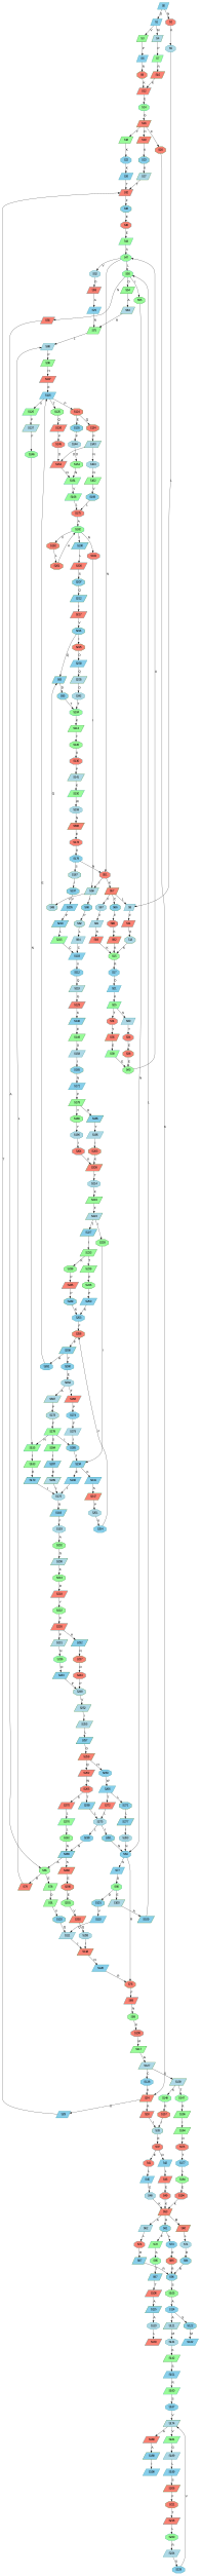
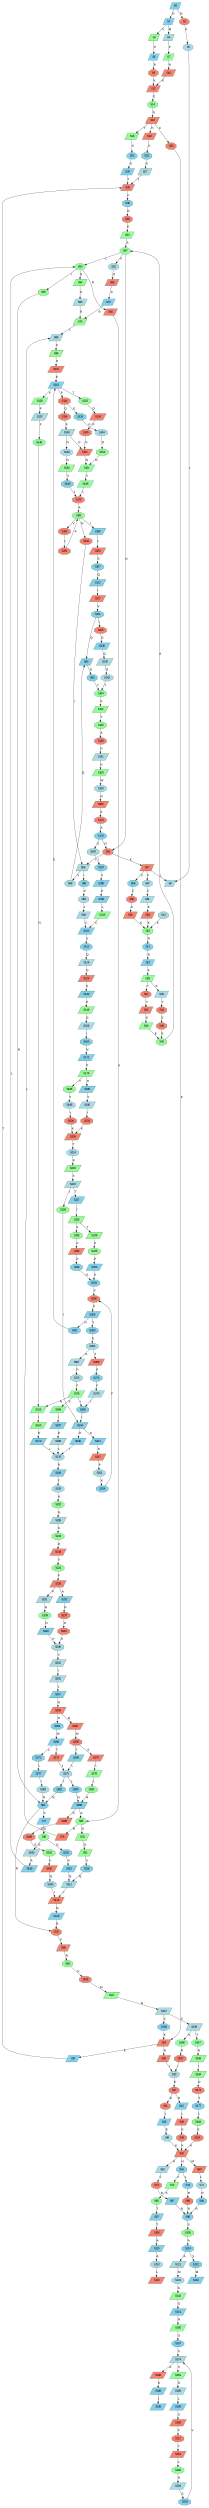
  strict digraph {
    fontname="Liberation Sans"
    node [color=teal fillcolor=skyblue fontname="Liberation Sans" shape=parallelogram style=filled]
    edge [fontname="Liberation Sans"]
    S0
    S1
    S2 [fillcolor=salmon shape=octagon]
    S3 [color=darkgreen fillcolor=palegreen]
    S4 [color=darkgreen fillcolor=lightblue]
    S5 [fillcolor=lightblue shape=octagon]
    S6
    S7 [fillcolor=palegreen]
    S8 [fillcolor=lightblue]
    S9 [color=darkgreen fillcolor=salmon shape=octagon]
    S10 [color=darkgreen fillcolor=salmon]
-   S11 [fillcolor=salmon]
    S12 [fillcolor=salmon]
    S13 [color=darkgreen fillcolor=lightblue shape=octagon]
    S14 [fillcolor=palegreen shape=octagon]
    S15 [color=darkgreen fillcolor=palegreen shape=octagon]
    S16 [color=darkgreen fillcolor=salmon]
    S17 [shape=octagon]
    S18 [color=darkgreen fillcolor=palegreen]
    S19 [color=darkgreen fillcolor=salmon]
    S20 [color=darkgreen fillcolor=salmon shape=octagon]
    S21
    S22 [shape=octagon]
    S23 [color=darkgreen shape=octagon]
    S24 [color=darkgreen fillcolor=salmon]
    S25 [fillcolor=palegreen]
    S26
    S27 [color=darkgreen fillcolor=lightblue]
    S28 [fillcolor=salmon]
    S29
    S30 [fillcolor=lightblue]
    S31 [fillcolor=salmon shape=octagon]
    S32 [fillcolor=salmon]
    S33 [color=darkgreen fillcolor=lightblue shape=octagon]
    S34 [fillcolor=salmon shape=octagon]
    S35 [color=darkgreen fillcolor=salmon]
    S36 [color=darkgreen shape=octagon]
    S37 [fillcolor=salmon shape=octagon]
    S38 [color=darkgreen fillcolor=salmon shape=octagon]
    S39 [fillcolor=palegreen]
    S40 [fillcolor=salmon shape=octagon]
    S41 [fillcolor=salmon shape=octagon]
    S42
    S43 [color=darkgreen fillcolor=palegreen shape=octagon]
    S44 [fillcolor=palegreen]
    S45
    S46 [fillcolor=salmon]
    S47 [fillcolor=palegreen shape=octagon]
    S48 [fillcolor=lightblue shape=octagon]
    S49 [fillcolor=salmon shape=octagon]
    S50 [fillcolor=palegreen shape=octagon]
    S51 [fillcolor=salmon shape=octagon]
    S52 [fillcolor=lightblue shape=octagon]
    S53 [color=darkgreen fillcolor=salmon]
    S54 [color=darkgreen fillcolor=palegreen]
    S55 [color=darkgreen fillcolor=palegreen shape=octagon]
    S56 [fillcolor=salmon]
    S57 [color=darkgreen fillcolor=salmon]
    S58 [color=darkgreen fillcolor=lightblue]
    S59 [fillcolor=salmon]
    S60 [color=darkgreen fillcolor=salmon]
    S61 [color=darkgreen shape=octagon]
    S62 [fillcolor=lightblue]
    S63 [color=darkgreen fillcolor=lightblue]
    S64 [shape=octagon]
    S65 [color=darkgreen fillcolor=palegreen shape=octagon]
    S66 [color=darkgreen shape=octagon]
    S67 [fillcolor=lightblue shape=octagon]
    S68 [color=darkgreen shape=octagon]
    S69 [color=darkgreen fillcolor=lightblue shape=octagon]
    S70
    S71 [fillcolor=lightblue shape=octagon]
    S72 [fillcolor=palegreen]
    S73 [shape=octagon]
    S74 [fillcolor=salmon shape=octagon]
    S75 [color=darkgreen fillcolor=palegreen]
    S76 [color=darkgreen fillcolor=salmon shape=octagon]
    S77
    S78 [color=darkgreen fillcolor=palegreen]
    S79 [color=darkgreen fillcolor=salmon]
    S80 [fillcolor=salmon shape=octagon]
    S81 [fillcolor=lightblue]
    S82 [color=darkgreen fillcolor=lightblue shape=octagon]
    S83 [color=darkgreen]
    S84 [color=darkgreen shape=octagon]
    S85 [fillcolor=palegreen shape=octagon]
    S86 [color=darkgreen fillcolor=salmon shape=octagon]
    S87 [color=darkgreen]
    S88 [fillcolor=lightblue]
    S89 [fillcolor=salmon]
    S90 [fillcolor=palegreen shape=octagon]
    S91 [color=darkgreen fillcolor=palegreen]
    S92 [color=darkgreen fillcolor=salmon]
    S93 [fillcolor=salmon]
    S94 [fillcolor=lightblue]
    S95 [color=darkgreen shape=octagon]
    S96 [color=darkgreen shape=octagon]
    S97 [color=darkgreen]
    S98 [color=darkgreen fillcolor=palegreen]
    S99 [color=darkgreen fillcolor=palegreen shape=octagon]
    S100 [color=darkgreen fillcolor=lightblue]
    S101 [color=darkgreen shape=octagon]
    S102 [color=darkgreen shape=octagon]
    S103
    S104 [fillcolor=palegreen shape=octagon]
    S105 [color=darkgreen fillcolor=palegreen shape=octagon]
    S106 [fillcolor=salmon]
    S107 [fillcolor=salmon]
    S108 [fillcolor=salmon shape=octagon]
    S109 [color=darkgreen]
    S110
    S111 [fillcolor=lightblue]
    S112 [shape=octagon]
    S113 [color=darkgreen fillcolor=palegreen]
    S114 [shape=octagon]
    S115 [color=darkgreen]
    S116
    S117 [color=darkgreen fillcolor=palegreen]
    S118 [color=darkgreen fillcolor=salmon]
    S119 [color=darkgreen fillcolor=lightblue]
    S120 [color=darkgreen fillcolor=palegreen shape=octagon]
    S121 [color=darkgreen fillcolor=lightblue]
    S122 [color=darkgreen shape=octagon]
    S123 [fillcolor=lightblue shape=octagon]
    S124 [color=darkgreen fillcolor=salmon shape=octagon]
    S125 [color=darkgreen fillcolor=palegreen shape=octagon]
    S126 [fillcolor=palegreen]
    S127 [color=darkgreen fillcolor=lightblue]
    S128
    S129 [fillcolor=salmon]
    S130 [fillcolor=salmon shape=octagon]
    S131 [fillcolor=lightblue shape=octagon]
    S132
    S133 [fillcolor=salmon]
    S134 [color=darkgreen fillcolor=salmon shape=octagon]
    S135 [color=darkgreen shape=octagon]
    S136 [fillcolor=salmon]
    S137 [color=darkgreen fillcolor=lightblue]
    S138 [shape=octagon]
    S139 [color=darkgreen fillcolor=lightblue]
    S140 [color=darkgreen]
    S141 [color=darkgreen fillcolor=lightblue]
    S142 [color=darkgreen fillcolor=palegreen]
    S143 [color=darkgreen fillcolor=lightblue]
    S144 [fillcolor=lightblue shape=octagon]
    S145 [fillcolor=salmon shape=octagon]
    S146 [fillcolor=palegreen shape=octagon]
    S147 [fillcolor=palegreen shape=octagon]
    S148 [fillcolor=palegreen shape=octagon]
    S149 [color=darkgreen fillcolor=palegreen]
    S150 [fillcolor=palegreen]
    S151
    S152 [fillcolor=salmon]
    S153 [fillcolor=lightblue shape=octagon]
    S154 [color=darkgreen fillcolor=palegreen shape=octagon]
    S155 [fillcolor=palegreen]
    S156 [color=darkgreen fillcolor=palegreen]
    S157 [color=darkgreen fillcolor=salmon shape=octagon]
    S158 [fillcolor=lightblue]
    S159 [fillcolor=lightblue shape=octagon]
    S160 [fillcolor=palegreen]
    S161 [fillcolor=palegreen]
    S162 [color=darkgreen fillcolor=palegreen]
    S163 [color=darkgreen fillcolor=palegreen]
    S164 [color=darkgreen fillcolor=palegreen]
    S165 [color=darkgreen shape=octagon]
    n167 [color=darkgreen fillcolor=salmon label=S666]
    S167 [shape=octagon]
    S168 [fillcolor=palegreen]
    S169 [color=darkgreen shape=octagon]
    S170 [color=darkgreen]
    S171 [fillcolor=salmon shape=octagon]
    S172
    S173 [fillcolor=salmon shape=octagon]
    S174 [color=darkgreen fillcolor=lightblue]
    S175 [fillcolor=salmon shape=octagon]
    S176 [fillcolor=lightblue shape=octagon]
    S177 [shape=octagon]
    S178 [color=darkgreen fillcolor=palegreen]
    S179 [shape=octagon]
    S180 [fillcolor=salmon]
    S181 [fillcolor=palegreen]
    S182 [fillcolor=palegreen shape=octagon]
    S183 [color=darkgreen]
    S184 [color=darkgreen fillcolor=palegreen shape=octagon]
    S185 [color=darkgreen]
    S186 [color=darkgreen fillcolor=palegreen shape=octagon]
    S187 [color=darkgreen fillcolor=lightblue shape=octagon]
    S188 [color=darkgreen]
    S189 [fillcolor=lightblue]
    S190 [color=darkgreen]
    S191 [fillcolor=salmon shape=octagon]
    S192 [color=darkgreen fillcolor=salmon shape=octagon]
    S193 [fillcolor=lightblue shape=octagon]
    S194 [fillcolor=salmon shape=octagon]
    S195 [fillcolor=lightblue]
    S196 [fillcolor=lightblue shape=octagon]
    S197 [color=darkgreen shape=octagon]
    S198
    S199
    S200 [fillcolor=salmon]
    S201 [color=darkgreen fillcolor=salmon shape=octagon]
    S202 [color=darkgreen fillcolor=palegreen shape=octagon]
    S203 [color=darkgreen fillcolor=salmon shape=octagon]
    S204 [fillcolor=salmon shape=octagon]
    S205
    S206 [color=darkgreen fillcolor=salmon]
    S207 [color=darkgreen shape=octagon]
    S208 [color=darkgreen fillcolor=lightblue]
    S209 [color=darkgreen fillcolor=salmon]
    S210 [color=darkgreen]
    S211 [color=darkgreen fillcolor=salmon shape=octagon]
    S212 [color=darkgreen]
    S213 [color=darkgreen fillcolor=palegreen shape=octagon]
    S214 [fillcolor=lightblue shape=octagon]
    S215 [fillcolor=palegreen]
    S216 [fillcolor=salmon]
    S217 [fillcolor=salmon]
    S218 [fillcolor=salmon]
    S219 [color=darkgreen fillcolor=palegreen]
    S220 [fillcolor=palegreen shape=octagon]
    S221 [color=darkgreen shape=octagon]
    S222 [color=darkgreen fillcolor=palegreen shape=octagon]
    S223 [color=darkgreen fillcolor=lightblue]
    S224 [fillcolor=lightblue]
    S225 [color=darkgreen fillcolor=salmon shape=octagon]
    S226 [fillcolor=salmon]
    S227 [color=darkgreen]
    S228 [color=darkgreen fillcolor=palegreen shape=octagon]
    S229 [shape=octagon]
    S230
    S231 [color=darkgreen fillcolor=lightblue]
    S232 [color=darkgreen]
    S233 [color=darkgreen fillcolor=palegreen]
    S234 [color=darkgreen]
    S235 [color=darkgreen fillcolor=lightblue]
    S236 [fillcolor=palegreen shape=octagon]
    S237 [color=darkgreen fillcolor=salmon shape=octagon]
    S238 [color=darkgreen fillcolor=palegreen shape=octagon]
    S239 [color=darkgreen fillcolor=palegreen]
    S240
    S241
    S242 [fillcolor=lightblue shape=octagon]
    S243 [color=darkgreen]
    S244 [fillcolor=salmon shape=octagon]
    S245 [fillcolor=salmon]
    S246 [color=darkgreen fillcolor=palegreen shape=octagon]
    S247 [color=darkgreen fillcolor=salmon]
    S248 [color=darkgreen fillcolor=lightblue shape=octagon]
    S249 [color=darkgreen shape=octagon]
    S250
    S251 [fillcolor=lightblue shape=octagon]
    S252 [color=darkgreen fillcolor=lightblue]
    S253 [shape=octagon]
    S254 [shape=octagon]
    S255 [color=darkgreen fillcolor=lightblue]
    S256 [color=darkgreen fillcolor=salmon shape=octagon]
    S257 [color=darkgreen]
    S258 [color=darkgreen]
    S259 [color=darkgreen fillcolor=salmon]
    S260 [shape=octagon]
    S261 [shape=octagon]
    S262 [fillcolor=salmon]
    S263 [shape=octagon]
    S264 [fillcolor=lightblue shape=octagon]
    S265 [fillcolor=salmon shape=octagon]
    S266
    n268 [color=darkgreen fillcolor=lightblue label=S567]
    S268 [fillcolor=salmon]
    S269 [color=darkgreen]
    S270 [fillcolor=salmon]
    S271 [color=darkgreen shape=octagon]
    S272 [fillcolor=salmon]
    S273 [color=darkgreen fillcolor=lightblue shape=octagon]
    S274 [shape=octagon]
    S275 [fillcolor=lightblue shape=octagon]
    S276 [fillcolor=palegreen]
    S277 [color=darkgreen]
    S278 [fillcolor=palegreen]
    S279 [fillcolor=lightblue]
    S280 [shape=octagon]
    S281 [color=darkgreen shape=octagon]
    S282 [color=darkgreen fillcolor=palegreen shape=octagon]
    S283 [fillcolor=lightblue shape=octagon]
    S284 [fillcolor=palegreen]
    S285 [color=darkgreen shape=octagon]
    S286 [color=darkgreen]
    S287 [color=darkgreen]
    S288 [color=darkgreen fillcolor=salmon]
    S289 [color=darkgreen fillcolor=lightblue]
    S290 [color=darkgreen fillcolor=salmon shape=octagon]
    S291 [color=darkgreen fillcolor=palegreen shape=octagon]
    S292 [color=darkgreen fillcolor=salmon]
    S293 [fillcolor=lightblue shape=octagon]
    S0 -> S1 [label=D]
    S0 -> S2 [label=N]
    S1 -> S3 [label=V]
    S1 -> S4 [label=M]
    S2 -> S5 [label=K]
    S3 -> S6 [label=P]
    S4 -> S7 [label=P]
    S5 -> S8 [label=L]
    S6 -> S9 [label=R]
    S7 -> S10 [label=R]
-   S8 -> S11 [label=F]
    S9 -> S12 [label=K]
    S10 -> S12 [label=K]
-   S11 -> S13 [label=K]
    S12 -> S14 [label=E]
    S13 -> S15 [label=K]
    S14 -> S16 [label=G]
    S15 -> S17 [label=R]
    S16 -> S18 [label=Y]
    S16 -> S19 [label=H]
    S16 -> S20 [label=C]
    S17 -> S21 [label=D]
    S18 -> S22 [label=K]
    S19 -> S23 [label=K]
    S20 -> S24 [label=K]
    S21 -> S25 [label=K]
    S22 -> S26 [label=K]
    S23 -> S27 [label=K]
    S24 -> S28 [label=R]
    S24 -> S29 [label=K]
    S25 -> S30 [label=S]
    S25 -> S31 [label=T]
    S26 -> S32 [label=T]
    S27 -> S32 [label=T]
    S28 -> S33 [label=I]
    S29 -> S32 [label=T]
    S30 -> S34 [label=Y]
    S31 -> S35 [label=Y]
    S32 -> S36 [label=F]
    S33 -> S37 [label=E]
    S34 -> S38 [label=E]
    S35 -> S39 [label=E]
    S36 -> S40 [label=E]
    S37 -> S41 [label=E]
    S37 -> S42 [label=D]
    S38 -> S43 [label=E]
    S39 -> S43 [label=E]
    S40 -> S44 [label=E]
    S41 -> S45 [label=L]
    S42 -> S46 [label=L]
    S43 -> S47 [label=A]
    S44 -> S47 [label=A]
    S45 -> S48 [label=E]
    S46 -> S49 [label=E]
    S47 -> S50 [label=L]
    S47 -> S51 [label=N]
    S47 -> S52 [label=V]
    S48 -> S53 [label=K]
    S49 -> S53 [label=K]
    S50 -> S54 [label=D]
    S50 -> S55 [label=I]
    S50 -> S56 [label=N]
    S51 -> S57 [label=K]
    S51 -> S58 [label=I]
    S52 -> S59 [label=D]
    S53 -> S60 [label=M]
    S53 -> S61 [label=H]
    S53 -> S62 [label=A]
    S54 -> S63 [label=A]
    S55 -> S64 [label=N]
    S56 -> S65 [label=A]
    S57 -> S8 [label=L]
    S57 -> S66 [label=C]
    S57 -> S67 [label=F]
    S58 -> S68 [label=I]
    S58 -> S69 [label=V]
    S59 -> S70 [label=A]
    S60 -> S71 [label=L]
    S61 -> S72 [label=F]
    S61 -> S73 [label=L]
    S62 -> S74 [label=L]
    S63 -> S75 [label=R]
    S64 -> S76 [label=R]
    S64 -> S77 [label=S]
    S65 -> S78 [label=E]
    S65 -> S79 [label=R]
    S66 -> S80 [label=F]
    S67 -> S81 [label=F]
    S68 -> S82 [label=P]
    S69 -> S83 [label=Q]
    S70 -> S75 [label=R]
    S71 -> S84 [label=R]
    S72 -> S85 [label=S]
    S73 -> S86 [label=R]
    S74 -> S87 [label=R]
    S75 -> S88 [label=L]
    S76 -> S89 [label=F]
    S77 -> S90 [label=D]
    S78 -> S91 [label=D]
    S79 -> S88 [label=L]
    S80 -> S92 [label=K]
    S81 -> S93 [label=K]
    S82 -> S94 [label=L]
    S83 -> S95 [label=D]
    S84 -> S96 [label=R]
    S85 -> S97 [label=T]
    S86 -> S96 [label=R]
    S87 -> S96 [label=R]
    S88 -> S98 [label=P]
    S89 -> S99 [label=N]
    S90 -> S100 [label=E]
    S90 -> S101 [label=D]
    S91 -> S102 [label=V]
    S92 -> S15 [label=K]
    S93 -> S15 [label=K]
    S94 -> S103 [label=C]
    S95 -> S104 [label=T]
    S96 -> S105 [label=S]
    S97 -> S106 [label=T]
    S98 -> S107 [label=H]
    S99 -> S108 [label=K]
    S100 -> S109 [label=A]
    S101 -> S110 [label=V]
    S102 -> S111 [label=Q]
    S103 -> S112 [label=V]
    S104 -> S113 [label=K]
    S105 -> S114 [label=A]
    S106 -> S115 [label=A]
    S107 -> S116 [label=E]
    S108 -> S117 [label=M]
    S109 -> S50 [label=L]
    S110 -> S111 [label=Q]
    S111 -> S118 [label=I]
    S112 -> S119 [label=Q]
    S113 -> S120 [label=T]
    S114 -> S121 [label=A]
    S114 -> S122 [label=S]
    S115 -> S123 [label=A]
    S116 -> S124 [label=P]
    S116 -> S125 [label=T]
    S116 -> S126 [label=V]
    S117 -> S127 [label=G]
    S118 -> S128 [label=N]
    S119 -> S129 [label=G]
    S120 -> S130 [label=A]
    S121 -> S131 [label=M]
    S122 -> S132 [label=M]
    S123 -> S133 [label=L]
    S124 -> S134 [label=Q]
    S124 -> S135 [label=E]
    S125 -> S136 [label=Q]
    S126 -> S137 [label=P]
    S127 -> S138 [label=C]
    S127 -> S139 [label=S]
    S128 -> S76 [label=R]
    S129 -> S140 [label=K]
    S130 -> S141 [label=P]
    S131 -> S142 [label=K]
    S134 -> S143 [label=P]
    S135 -> S144 [label=P]
    S136 -> S145 [label=P]
    S137 -> S146 [label=F]
    S138 -> S24 [label=K]
    S139 -> S147 [label=T]
    S139 -> S148 [label=K]
    S140 -> S149 [label=E]
    S141 -> S150 [label=K]
    S142 -> S151 [label=S]
    S143 -> S152 [label=D]
    S143 -> S153 [label=N]
    S144 -> S154 [label=D]
    S145 -> S152 [label=D]
    S146 -> S155 [label=N]
    S147 -> S156 [label=R]
    S148 -> S157 [label=R]
    S149 -> S158 [label=D]
    S150 -> S159 [label=W]
    S151 -> S160 [label=R]
    S152 -> S161 [label=N]
    S153 -> S162 [label=N]
    S154 -> S161 [label=N]
    S155 -> S163 [label=I]
    S156 -> S164 [label=I]
    S157 -> S33 [label=I]
    S158 -> S165 [label=I]
    S159 -> n167 [label=N]
    S160 -> S167 [label=S]
    S161 -> S168 [label=V]
    S162 -> S169 [label=V]
    S163 -> S170 [label=E]
    S164 -> S171 [label=D]
    S165 -> S172 [label=N]
    n167 -> S173 [label=E]
    S167 -> S174 [label=V]
    S168 -> S175 [label=L]
    S169 -> S175 [label=L]
    S170 -> S176 [label=I]
    S171 -> S177 [label=T]
    S172 -> S178 [label=P]
    S173 -> S179 [label=A]
    S174 -> S180 [label=A]
    S174 -> S181 [label=V]
    S175 -> S182 [label=A]
    S176 -> S183 [label=R]
    S177 -> S184 [label=L]
    S178 -> S185 [label=H]
    S178 -> S186 [label=Y]
    S179 -> S51 [label=N]
    S179 -> S187 [label=S]
    S180 -> S188 [label=A]
    S181 -> S189 [label=G]
    S182 -> S190 [label=I]
    S182 -> S191 [label=N]
    S182 -> S192 [label=V]
    S183 -> S193 [label=F]
    S184 -> S194 [label=E]
    S185 -> S195 [label=Y]
    S186 -> S196 [label=Y]
    S187 -> S197 [label=I]
    S188 -> S198 [label=I]
    S189 -> S199 [label=L]
    S190 -> S200 [label=L]
    S191 -> S58 [label=I]
    S192 -> S201 [label=L]
    S193 -> S202 [label=A]
    S194 -> S53 [label=K]
    S195 -> S203 [label=I]
    S196 -> S204 [label=I]
    S197 -> S205 [label=V]
    S199 -> S206 [label=S]
    S200 -> S207 [label=S]
    S201 -> S182 [label=A]
    S202 -> S208 [label=G]
    S203 -> S209 [label=K]
    S204 -> S209 [label=K]
    S205 -> S210 [label=P]
    S206 -> S211 [label=F]
    S207 -> S212 [label=Q]
    S208 -> S213 [label=K]
    S209 -> S214 [label=T]
    S210 -> S215 [label=L]
    S211 -> S216 [label=T]
    S212 -> S217 [label=I]
    S213 -> S218 [label=D]
    S214 -> S219 [label=K]
    S215 -> S103 [label=C]
    S216 -> S220 [label=L]
    S217 -> S221 [label=V]
    S218 -> S222 [label=Y]
    S219 -> S223 [label=F]
    S220 -> S224 [label=R]
    S221 -> S83 [label=Q]
    S221 -> S225 [label=I]
    S222 -> S226 [label=P]
    S223 -> S227 [label=T]
    S223 -> S228 [label=I]
    S224 -> S229 [label=S]
    S225 -> S230 [label=D]
    S226 -> S231 [label=P]
    S226 -> S232 [label=A]
    S227 -> S233 [label=I]
    S228 -> S234 [label=I]
    S229 -> S174 [label=V]
    S230 -> S235 [label=Q]
    S231 -> S236 [label=N]
    S232 -> S237 [label=N]
    S233 -> S238 [label=K]
    S233 -> S239 [label=T]
    S234 -> S240 [label=E]
    S234 -> S241 [label=K]
    S235 -> S242 [label=D]
    S236 -> S243 [label=D]
    S237 -> S244 [label=D]
    S238 -> S245 [label=P]
    S239 -> S246 [label=P]
    S240 -> S176 [label=I]
    S241 -> S247 [label=S]
    S242 -> S104 [label=T]
    S243 -> S248 [label=P]
    S244 -> S248 [label=P]
    S245 -> S249 [label=P]
    S246 -> S250 [label=P]
    S247 -> S251 [label=P]
    S248 -> S252 [label=V]
    S249 -> S253 [label=K]
    S250 -> S253 [label=K]
    S251 -> S254 [label=K]
    S252 -> S255 [label=I]
    S253 -> S256 [label=F]
    S254 -> S256 [label=F]
    S255 -> S257 [label=L]
    S256 -> S258 [label=P]
    S257 -> S259 [label=G]
    S258 -> S260 [label=Y]
    S258 -> S261 [label=H]
    S259 -> S262 [label=Q]
    S259 -> S263 [label=H]
    S260 -> S264 [label=E]
    S261 -> S116 [label=E]
    S262 -> S265 [label=W]
    S263 -> S266 [label=W]
    S264 -> n268 [label=A]
    S264 -> S268 [label=T]
    S265 -> S269 [label=T]
    S265 -> S270 [label=S]
    S266 -> S271 [label=L]
    S266 -> S272 [label=T]
    n268 -> S273 [label=P]
    S268 -> S274 [label=P]
    S269 -> S275 [label=L]
    S270 -> S276 [label=L]
    S271 -> S277 [label=L]
    S272 -> S275 [label=L]
    S273 -> S278 [label=F]
    S274 -> S279 [label=F]
    S275 -> S280 [label=L]
    S275 -> S281 [label=I]
    S276 -> S282 [label=L]
    S277 -> S283 [label=I]
    S278 -> S155 [label=N]
    S278 -> S284 [label=S]
    S278 -> S285 [label=I]
    S279 -> S285 [label=I]
    S280 -> S286 [label=N]
    S281 -> S64 [label=N]
    S282 -> S286 [label=N]
    S283 -> S64 [label=N]
    S284 -> S287 [label=I]
    S285 -> S234 [label=I]
    S286 -> S65 [label=A]
    S286 -> S288 [label=S]
    S287 -> S289 [label=E]
    S288 -> S290 [label=E]
    S289 -> S176 [label=I]
    S290 -> S291 [label=E]
    S291 -> S292 [label=V]
    S292 -> S293 [label=Q]
    S293 -> S118 [label=I]
  }
